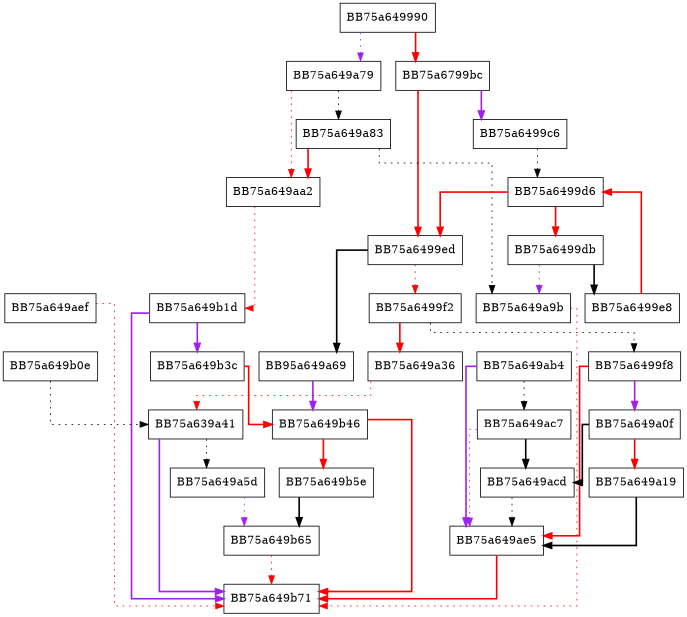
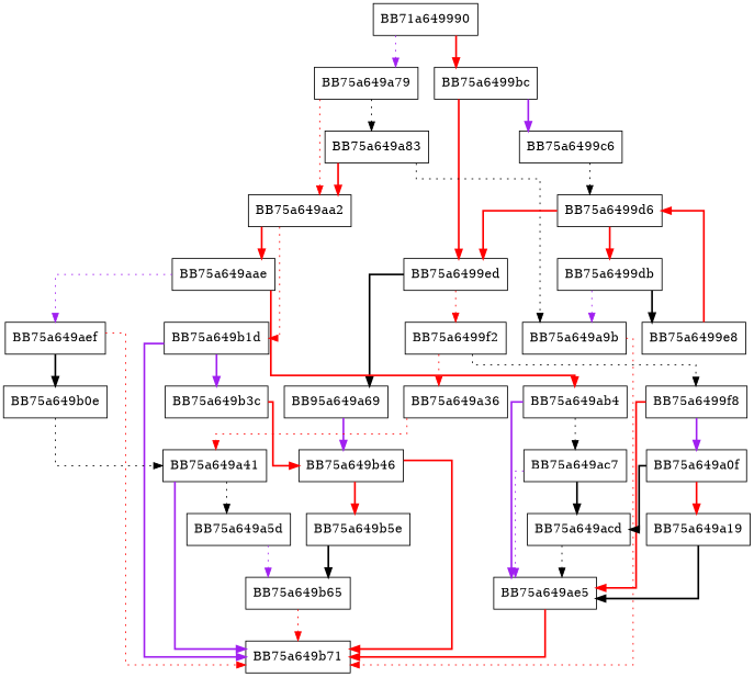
  digraph {
    splines=ortho
    node [shape=box]
    edge [color=red style=bold]
-   BB75a649990
+   BB75a649990 [label=BB71a649990]
    BB75a649a79
-   BB75a6499bc [label=BB75a6799bc]
+   BB75a6499bc
    BB75a649aa2
    BB75a649a83
    BB75a6499ed
    BB75a6499c6
    BB75a649b1d
+   BB75a649aae
    BB75a649a9b
    n11 [label=BB95a649a69]
    BB75a6499f2
    BB75a6499d6
    BB75a649b46
    BB75a649a36
    BB75a6499f8
    BB75a6499db
    BB75a6499e8
    BB75a649b71
    BB75a649b5e
-   BB75a649a41 [label=BB75a639a41]
+   BB75a649a41
    BB75a649ae5
    BB75a649a0f
    BB75a649a5d
    BB75a649a19
    BB75a649acd
    BB75a649b65
    BB75a649b3c
    BB75a649aef
    BB75a649ab4
    BB75a649b0e
    BB75a649ac7
    BB75a649990 -> BB75a649a79 [color=purple style=dotted]
    BB75a649990 -> BB75a6499bc
    BB75a649a79 -> BB75a649aa2 [style=dotted]
    BB75a649a79 -> BB75a649a83 [color=black style=dotted]
    BB75a6499bc -> BB75a6499ed
    BB75a6499bc -> BB75a6499c6 [color=purple]
    BB75a649aa2 -> BB75a649b1d [style=dotted]
+   BB75a649aa2 -> BB75a649aae
    BB75a649a83 -> BB75a649aa2
    BB75a649a83 -> BB75a649a9b [color=black style=dotted]
    BB75a6499ed -> n11 [color=black]
    BB75a6499ed -> BB75a6499f2 [style=dotted]
    BB75a6499c6 -> BB75a6499d6 [color=black style=dotted]
    BB75a649b1d -> BB75a649b71 [color=purple]
    BB75a649b1d -> BB75a649b3c [color=purple]
+   BB75a649aae -> BB75a649aef [color=purple style=dotted]
+   BB75a649aae -> BB75a649ab4
    BB75a649a9b -> BB75a649b71 [style=dotted]
    n11 -> BB75a649b46 [color=purple]
-   BB75a6499f2 -> BB75a649a36
+   BB75a6499f2 -> BB75a649a36 [style=dotted]
    BB75a6499f2 -> BB75a6499f8 [color=black style=dotted]
    BB75a6499d6 -> BB75a6499ed
    BB75a6499d6 -> BB75a6499db
    BB75a649b46 -> BB75a649b71
    BB75a649b46 -> BB75a649b5e
    BB75a649a36 -> BB75a649a41 [style=dotted]
    BB75a6499f8 -> BB75a649ae5
    BB75a6499f8 -> BB75a649a0f [color=purple]
    BB75a6499db -> BB75a649a9b [color=purple style=dotted]
    BB75a6499db -> BB75a6499e8 [color=black]
    BB75a6499e8 -> BB75a6499d6
    BB75a649b5e -> BB75a649b65 [color=black]
    BB75a649a41 -> BB75a649b71 [color=purple]
    BB75a649a41 -> BB75a649a5d [color=black style=dotted]
    BB75a649ae5 -> BB75a649b71
    BB75a649a0f -> BB75a649a19
    BB75a649a0f -> BB75a649acd [color=black]
    BB75a649a5d -> BB75a649b65 [color=purple style=dotted]
    BB75a649a19 -> BB75a649ae5 [color=black]
    BB75a649acd -> BB75a649ae5 [color=black style=dotted]
    BB75a649b65 -> BB75a649b71 [style=dotted]
    BB75a649b3c -> BB75a649b46
    BB75a649aef -> BB75a649b71 [style=dotted]
+   BB75a649aef -> BB75a649b0e [color=black]
    BB75a649ab4 -> BB75a649ae5 [color=purple]
    BB75a649ab4 -> BB75a649ac7 [color=black style=dotted]
    BB75a649b0e -> BB75a649a41 [color=black style=dotted]
    BB75a649ac7 -> BB75a649ae5 [color=purple style=dotted]
    BB75a649ac7 -> BB75a649acd [color=black]
  }
